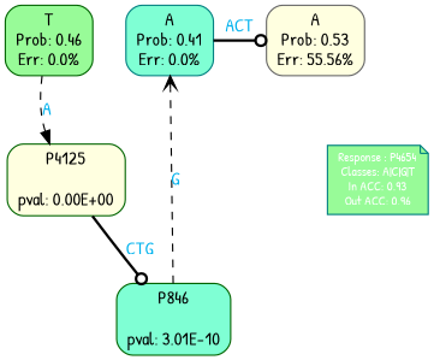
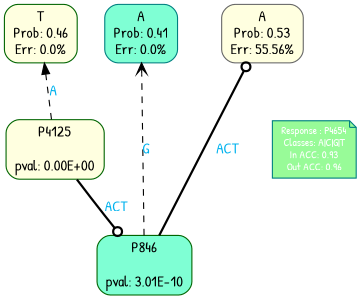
  digraph {
    fontname="Patrick Hand"
    ranksep=equally
    splines=polylines
    node [color=darkgreen fillcolor=palegreen fontname="Patrick Hand" shape=box style="filled, rounded"]
    edge [arrowhead=odot fontcolor=deepskyblue2 fontname="Patrick Hand" style=dashed]
-   n1 [label="T\nProb: 0.46\nErr: 0.0%"]
+   n1 [fillcolor=lightyellow label="T\nProb: 0.46\nErr: 0.0%"]
    n2 [color=gray40 fillcolor=lightyellow label="A\nProb: 0.53\nErr: 55.56%"]
    n3 [color=teal fillcolor=aquamarine label="A\nProb: 0.41\nErr: 0.0%"]
    n4 [align=left color=teal fontcolor=white fontsize=10 label="Response : P4654\nClasses: A|C|G|T\nIn ACC: 0.93\nOut ACC: 0.96\n" shape=note style=filled]
    n5 [fillcolor=lightyellow label="P4125\n\npval: 0.00E+00"]
    n6 [fillcolor=aquamarine label="P846\n\npval: 3.01E-10"]
    subgraph sub_1 {
      rank=same
      n1
      n2
      n3
    }
    subgraph sub_2 {
      rank=same
      n4
      n5
    }
-   n1 -> n5 [arrowhead=normal label=A]
-   n5 -> n6 [label=CTG style=bold]
-   n3 -> n2 [label=ACT style=bold]
+   n5 -> n1 [arrowhead=normal label=A]
+   n5 -> n6 [label=ACT style=bold]
+   n6 -> n2 [label=ACT style=bold]
    n6 -> n3 [arrowhead=vee label=G]
  }
